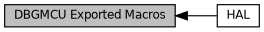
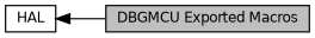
  digraph {
    rankdir=LR
    node [color=black fontname=Helvetica fontsize=10 shape=box style=filled]
    n1 [fillcolor=grey75 fontcolor=black height=0.2 label="DBGMCU Exported Macros" width=0.4]
    n2 [fillcolor=white height=0.2 label=HAL width=0.4]
-   n1 -> n2 [dir=back fontname=Helvetica fontsize=10 labelfontname=Helvetica labelfontsize=10 shape=plaintext style=solid]
+   n2 -> n1 [dir=back fontname=Helvetica fontsize=10 labelfontname=Helvetica labelfontsize=10 shape=plaintext style=solid]
  }
